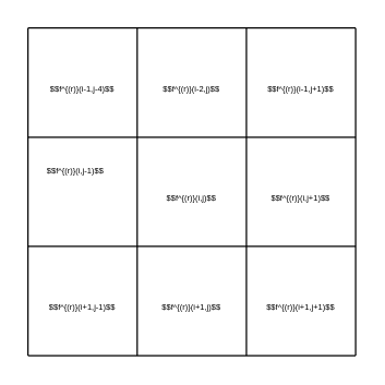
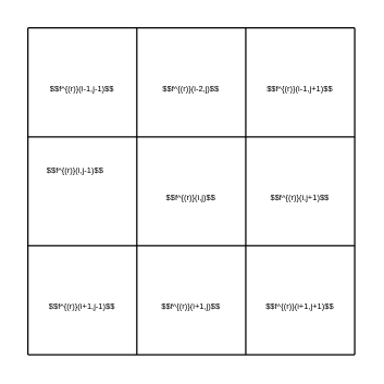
  <mxCell id="0" />
  <mxCell id="1" parent="0" />
  <mxCell id="2" value="" style="endArrow=none;html=1;rounded=0;fontSize=6;" edge="1" parent="1"><mxGeometry width="50" height="50" relative="1" as="geometry"><mxPoint x="20" y="20" as="sourcePoint" /><mxPoint x="260" y="20" as="targetPoint" /></mxGeometry></mxCell>
  <mxCell id="3" value="" style="endArrow=none;html=1;rounded=0;fontSize=6;" edge="1" parent="1"><mxGeometry width="50" height="50" relative="1" as="geometry"><mxPoint x="20" y="100" as="sourcePoint" /><mxPoint x="260" y="100" as="targetPoint" /></mxGeometry></mxCell>
  <mxCell id="4" value="" style="endArrow=none;html=1;rounded=0;fontSize=6;" edge="1" parent="1"><mxGeometry width="50" height="50" relative="1" as="geometry"><mxPoint x="20" y="180" as="sourcePoint" /><mxPoint x="260" y="180" as="targetPoint" /></mxGeometry></mxCell>
  <mxCell id="5" value="" style="endArrow=none;html=1;rounded=0;fontSize=6;" edge="1" parent="1"><mxGeometry width="50" height="50" relative="1" as="geometry"><mxPoint x="20" y="260" as="sourcePoint" /><mxPoint x="260" y="260" as="targetPoint" /></mxGeometry></mxCell>
  <mxCell id="6" value="" style="endArrow=none;html=1;rounded=0;fontSize=6;" edge="1" parent="1"><mxGeometry width="50" height="50" relative="1" as="geometry"><mxPoint x="20" y="260" as="sourcePoint" /><mxPoint x="20" y="20" as="targetPoint" /></mxGeometry></mxCell>
  <mxCell id="7" value="" style="endArrow=none;html=1;rounded=0;fontSize=6;" edge="1" parent="1"><mxGeometry width="50" height="50" relative="1" as="geometry"><mxPoint x="100" y="260" as="sourcePoint" /><mxPoint x="100" y="20" as="targetPoint" /></mxGeometry></mxCell>
  <mxCell id="8" value="" style="endArrow=none;html=1;rounded=0;fontSize=6;" edge="1" parent="1"><mxGeometry width="50" height="50" relative="1" as="geometry"><mxPoint x="180" y="260" as="sourcePoint" /><mxPoint x="180" y="20" as="targetPoint" /></mxGeometry></mxCell>
  <mxCell id="9" value="" style="endArrow=none;html=1;rounded=0;fontSize=6;" edge="1" parent="1"><mxGeometry width="50" height="50" relative="1" as="geometry"><mxPoint x="260" y="260" as="sourcePoint" /><mxPoint x="260" y="20" as="targetPoint" /></mxGeometry></mxCell>
- <mxCell id="10" value="$$f^{(r)}(i-1,j-4)$$" style="text;html=1;strokeColor=none;fillColor=none;align=center;verticalAlign=middle;whiteSpace=wrap;rounded=0;fontSize=6;" vertex="1" parent="1"><mxGeometry x="30" y="50" width="60" height="30" as="geometry" /></mxCell>
+ <mxCell id="10" value="$$f^{(r)}(i-1,j-1)$$" style="text;html=1;strokeColor=none;fillColor=none;align=center;verticalAlign=middle;whiteSpace=wrap;rounded=0;fontSize=6;" vertex="1" parent="1"><mxGeometry x="30" y="50" width="60" height="30" as="geometry" /></mxCell>
  <mxCell id="11" value="$$f^{(r)}(i-2,j)$$" style="text;html=1;strokeColor=none;fillColor=none;align=center;verticalAlign=middle;whiteSpace=wrap;rounded=0;fontSize=6;" vertex="1" parent="1"><mxGeometry x="110" y="50" width="60" height="30" as="geometry" /></mxCell>
  <mxCell id="12" value="$$f^{(r)}(i-1,j+1)$$" style="text;html=1;strokeColor=none;fillColor=none;align=center;verticalAlign=middle;whiteSpace=wrap;rounded=0;fontSize=6;" vertex="1" parent="1"><mxGeometry x="190" y="50" width="60" height="30" as="geometry" /></mxCell>
  <mxCell id="13" value="$$f^{(r)}(i,j-1)$$" style="text;html=1;strokeColor=none;fillColor=none;align=center;verticalAlign=middle;whiteSpace=wrap;rounded=0;fontSize=6;" vertex="1" parent="1"><mxGeometry x="25" y="110" width="60" height="30" as="geometry" /></mxCell>
  <mxCell id="14" value="$$f^{(r)}(i,j)$$" style="text;html=1;strokeColor=none;fillColor=none;align=center;verticalAlign=middle;whiteSpace=wrap;rounded=0;fontSize=6;" vertex="1" parent="1"><mxGeometry x="110" y="130" width="60" height="30" as="geometry" /></mxCell>
  <mxCell id="15" value="$$f^{(r)}(i,j+1)$$" style="text;html=1;strokeColor=none;fillColor=none;align=center;verticalAlign=middle;whiteSpace=wrap;rounded=0;fontSize=6;" vertex="1" parent="1"><mxGeometry x="190" y="130" width="60" height="30" as="geometry" /></mxCell>
  <mxCell id="16" value="$$f^{(r)}(i+1,j+1)$$" style="text;html=1;strokeColor=none;fillColor=none;align=center;verticalAlign=middle;whiteSpace=wrap;rounded=0;fontSize=6;" vertex="1" parent="1"><mxGeometry x="190" y="210" width="60" height="30" as="geometry" /></mxCell>
  <mxCell id="17" value="$$f^{(r)}(i+1,j)$$" style="text;html=1;strokeColor=none;fillColor=none;align=center;verticalAlign=middle;whiteSpace=wrap;rounded=0;fontSize=6;" vertex="1" parent="1"><mxGeometry x="110" y="210" width="60" height="30" as="geometry" /></mxCell>
  <mxCell id="18" value="$$f^{(r)}(i+1,j-1)$$" style="text;html=1;strokeColor=none;fillColor=none;align=center;verticalAlign=middle;whiteSpace=wrap;rounded=0;fontSize=6;" vertex="1" parent="1"><mxGeometry x="30" y="210" width="60" height="30" as="geometry" /></mxCell>
